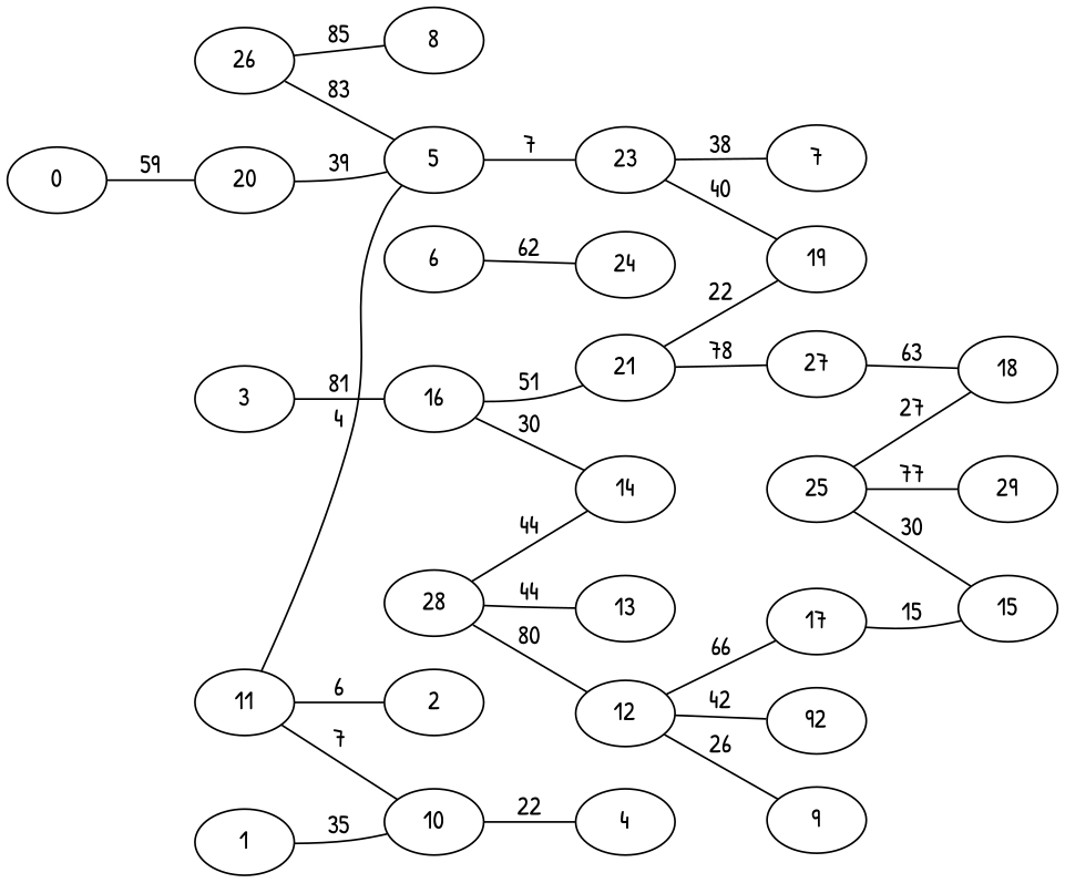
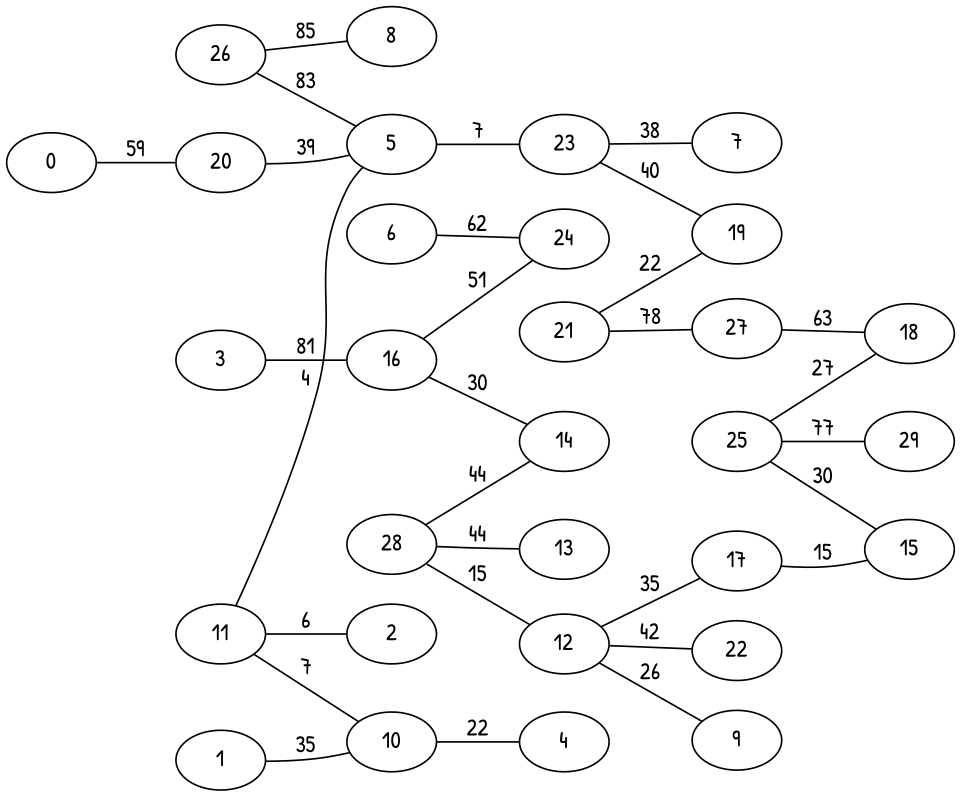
  graph {
    fontname="Patrick Hand"
    rankdir=LR
    node [fontname="Patrick Hand"]
    edge [fontname="Patrick Hand"]
    11
    5
    2
    10
    23
    4
    19
    7
    17
    15
    21
    27
    18
    12
    9
-   22 [label=92]
+   22
    25
    29
    16
    14
    24
    1
    20
    28
    13
    0
    6
    3
    26
    8
    11 -- 5 [label=4]
    11 -- 2 [label=6]
    11 -- 10 [label=7]
    5 -- 23 [label=7]
    10 -- 4 [label=22]
    23 -- 19 [label=40]
    23 -- 7 [label=38]
    17 -- 15 [label=15]
    21 -- 19 [label=22]
    21 -- 27 [label=78]
    27 -- 18 [label=63]
-   12 -- 17 [label=66]
+   12 -- 17 [label=35]
    12 -- 9 [label=26]
    12 -- 22 [label=42]
    25 -- 15 [label=30]
    25 -- 18 [label=27]
    25 -- 29 [label=77]
    16 -- 14 [label=30]
-   16 -- 21 [label=51]
+   16 -- 24 [label=51]
    1 -- 10 [label=35]
    20 -- 5 [label=39]
-   28 -- 12 [label=80]
+   28 -- 12 [label=15]
    28 -- 14 [label=44]
    28 -- 13 [label=44]
    0 -- 20 [label=59]
    6 -- 24 [label=62]
    3 -- 16 [label=81]
    26 -- 5 [label=83]
    26 -- 8 [label=85]
  }
